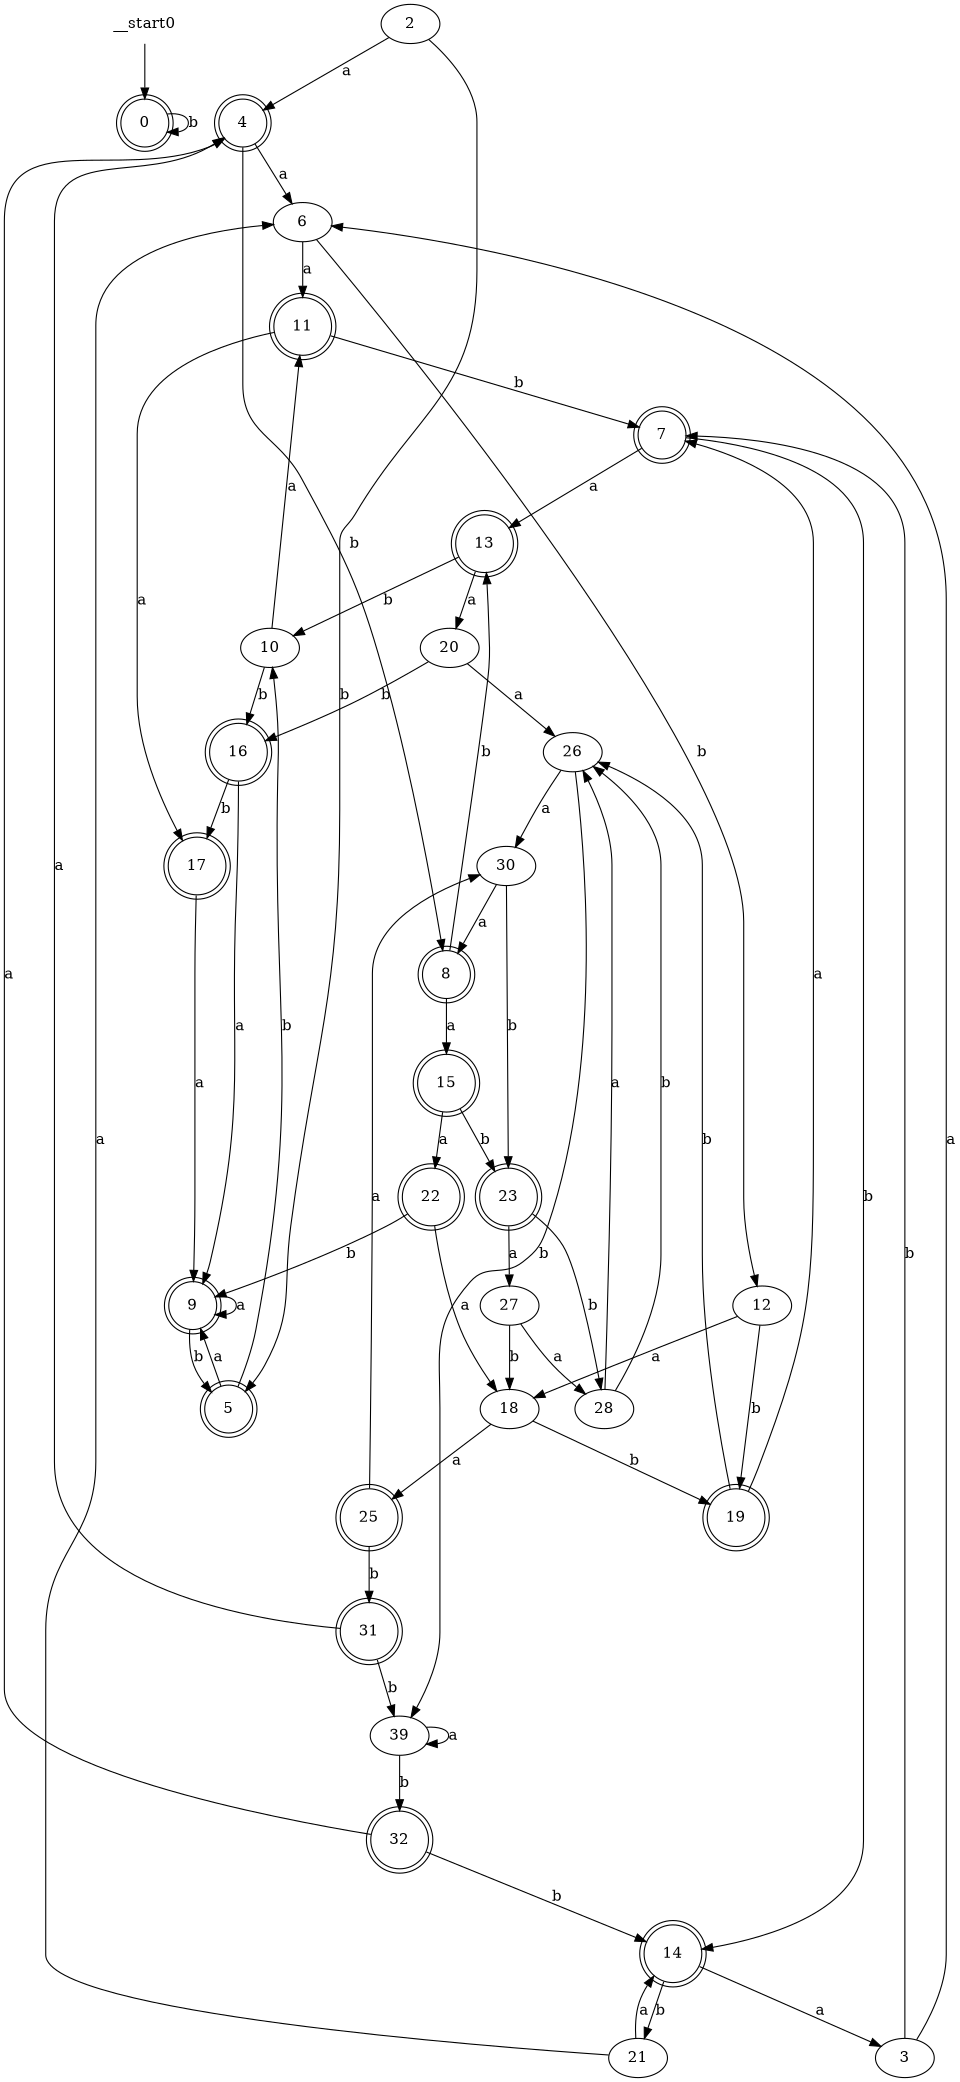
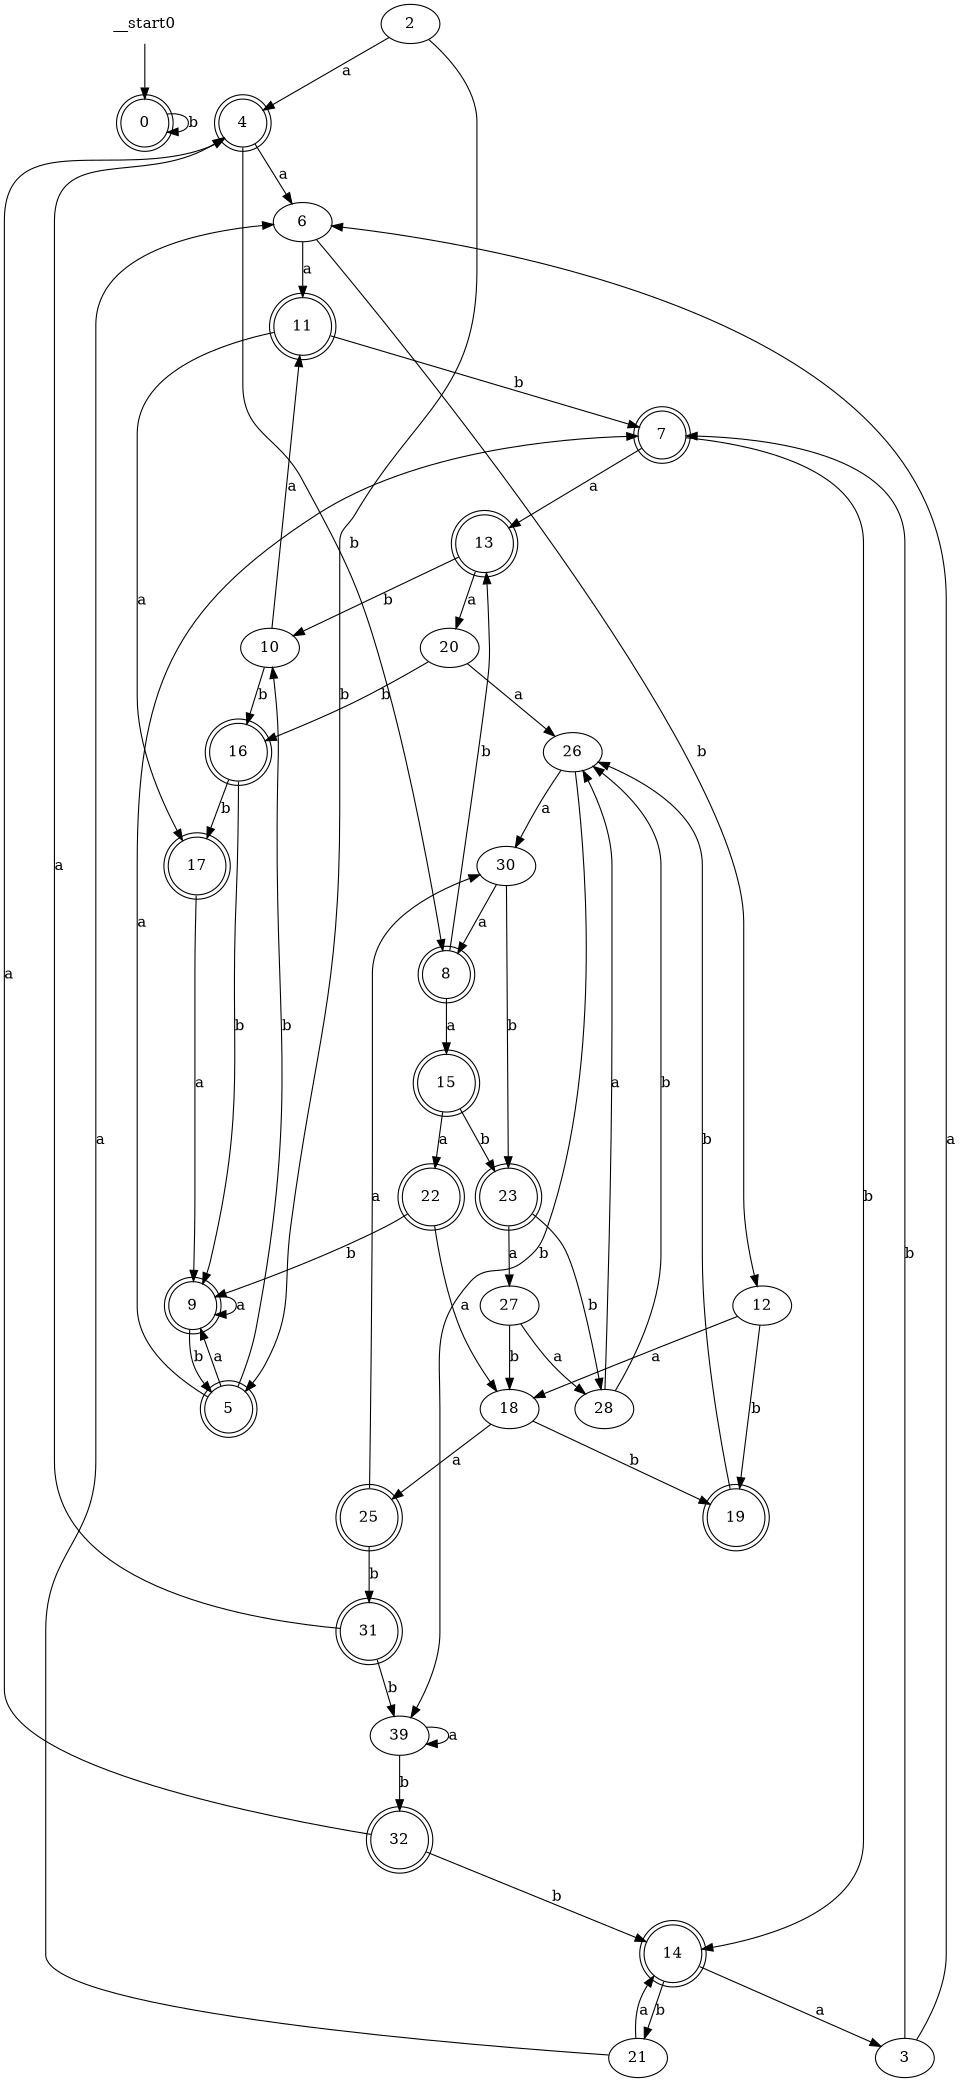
  digraph {
    node [shape=doublecircle]
    __start0 [shape=none]
    0
    2 [shape=""]
    4
    5
    3 [shape=""]
    6 [shape=""]
    7
    8
    9
    10 [shape=""]
    11
    12 [shape=""]
    13
    14
    15
    16
    17
    18 [shape=""]
    19
    20 [shape=""]
    21 [shape=""]
    22
    23
    25
    26 [shape=""]
    27 [shape=""]
    28 [shape=""]
    30 [shape=""]
    31
    n31 [label=39 shape=""]
    32
    __start0 -> 0
    0 -> 0 [label=b]
    2 -> 4 [label=a]
    2 -> 5 [label=b]
    4 -> 6 [label=a]
    4 -> 8 [label=b]
    5 -> 9 [label=a]
    5 -> 10 [label=b]
    3 -> 6 [label=a]
    3 -> 7 [label=b]
    6 -> 11 [label=a]
    6 -> 12 [label=b]
    7 -> 13 [label=a]
    7 -> 14 [label=b]
    8 -> 13 [label=b]
    8 -> 15 [label=a]
    9 -> 5 [label=b]
    9 -> 9 [label=a]
    10 -> 11 [label=a]
    10 -> 16 [label=b]
    11 -> 7 [label=b]
    11 -> 17 [label=a]
    12 -> 18 [label=a]
    12 -> 19 [label=b]
    13 -> 10 [label=b]
    13 -> 20 [label=a]
    14 -> 3 [label=a]
    14 -> 21 [label=b]
    15 -> 22 [label=a]
    15 -> 23 [label=b]
-   16 -> 9 [label=a]
+   16 -> 9 [label=b]
    16 -> 17 [label=b]
    17 -> 9 [label=a]
    18 -> 19 [label=b]
    18 -> 25 [label=a]
-   19 -> 7 [label=a]
+   5 -> 7 [label=a]
    19 -> 26 [label=b]
    20 -> 16 [label=b]
    20 -> 26 [label=a]
    21 -> 6 [label=a]
    21 -> 14 [label=a]
    22 -> 9 [label=b]
    22 -> 18 [label=a]
    23 -> 27 [label=a]
    23 -> 28 [label=b]
    25 -> 30 [label=a]
    25 -> 31 [label=b]
    26 -> 30 [label=a]
    26 -> n31 [label=b]
    27 -> 18 [label=b]
    27 -> 28 [label=a]
    28 -> 26 [label=a]
    28 -> 26 [label=b]
    30 -> 8 [label=a]
    30 -> 23 [label=b]
    31 -> 4 [label=a]
    31 -> n31 [label=b]
    n31 -> n31 [label=a]
    n31 -> 32 [label=b]
    32 -> 4 [label=a]
    32 -> 14 [label=b]
  }
